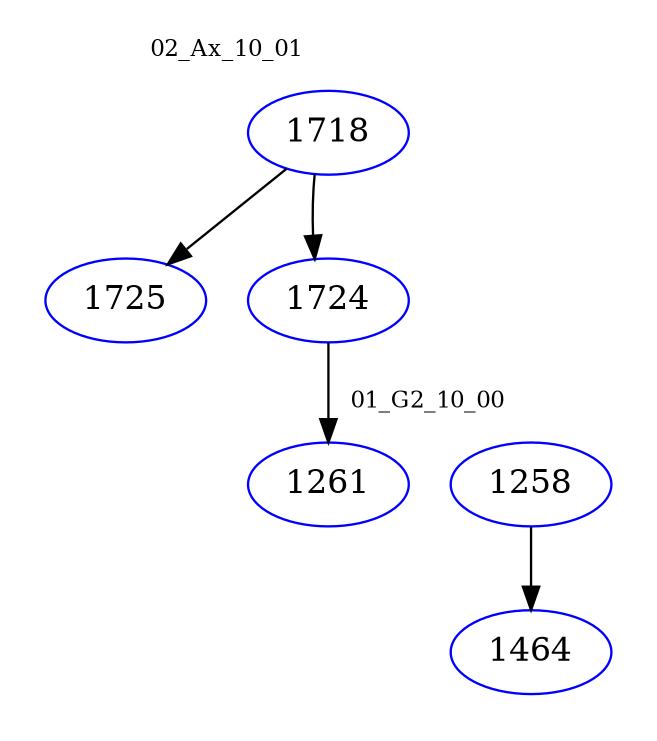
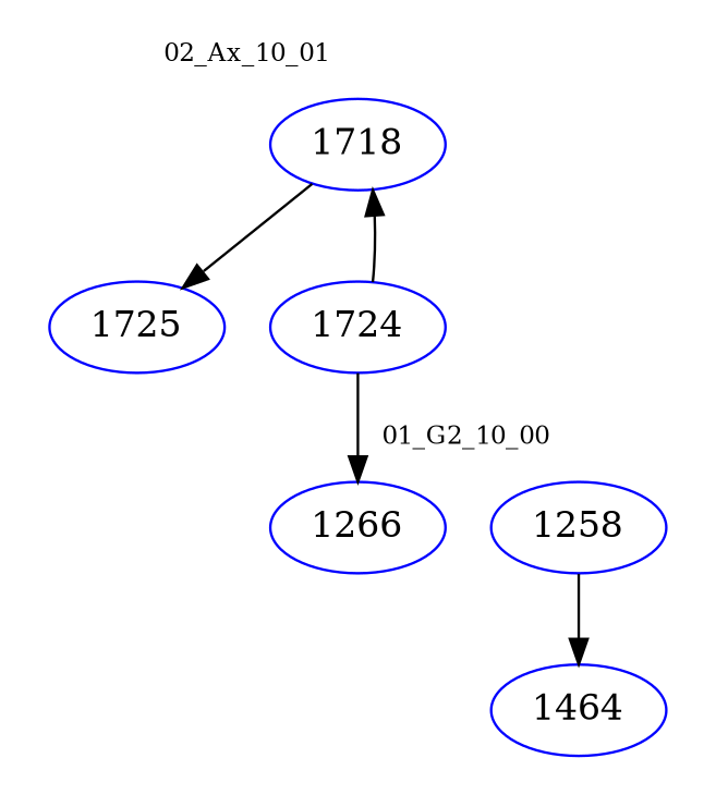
  digraph {
    node [color=blue]
    edge [color=black]
    n1 [label=1718]
    n2 [label=1725]
    n3 [label=1724]
    n4 [label=1258]
    n5 [label=1464]
-   n6 [label=1261]
+   n6 [label=1266]
    subgraph cluster_1 {
      color=white
      fontsize=10
      label="02_Ax_10_01"
      n1
      n2
      n3
    }
    subgraph cluster_2 {
      color=white
      fontsize=10
      label="01_G2_10_00"
      n4
      n5
      n6
    }
    n1 -> n2
-   n1 -> n3
+   n3 -> n1
    n3 -> n6
    n4 -> n5
  }
